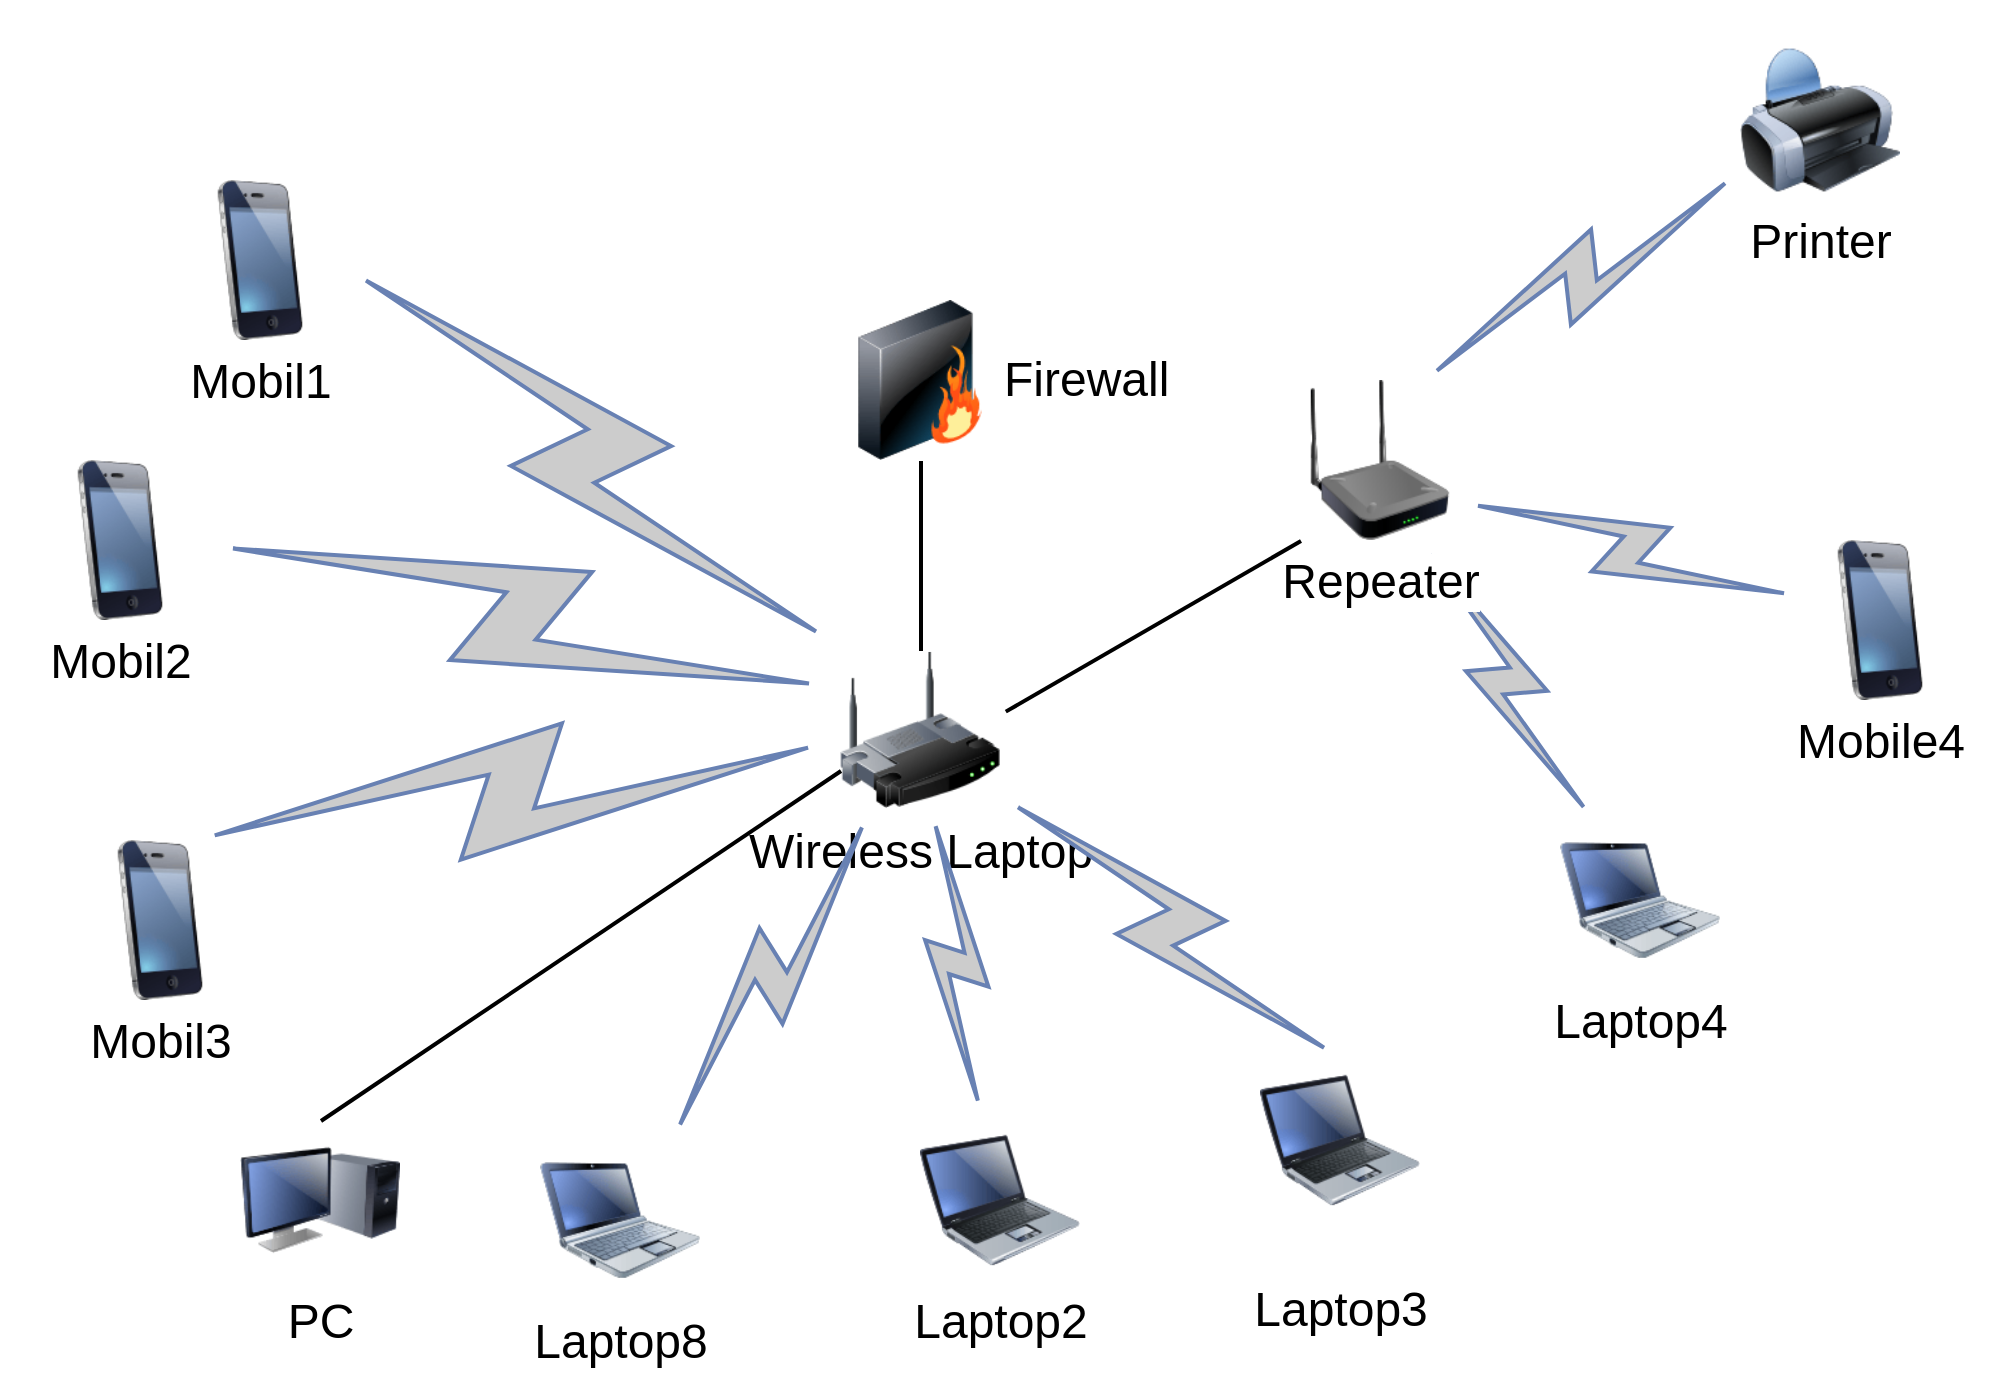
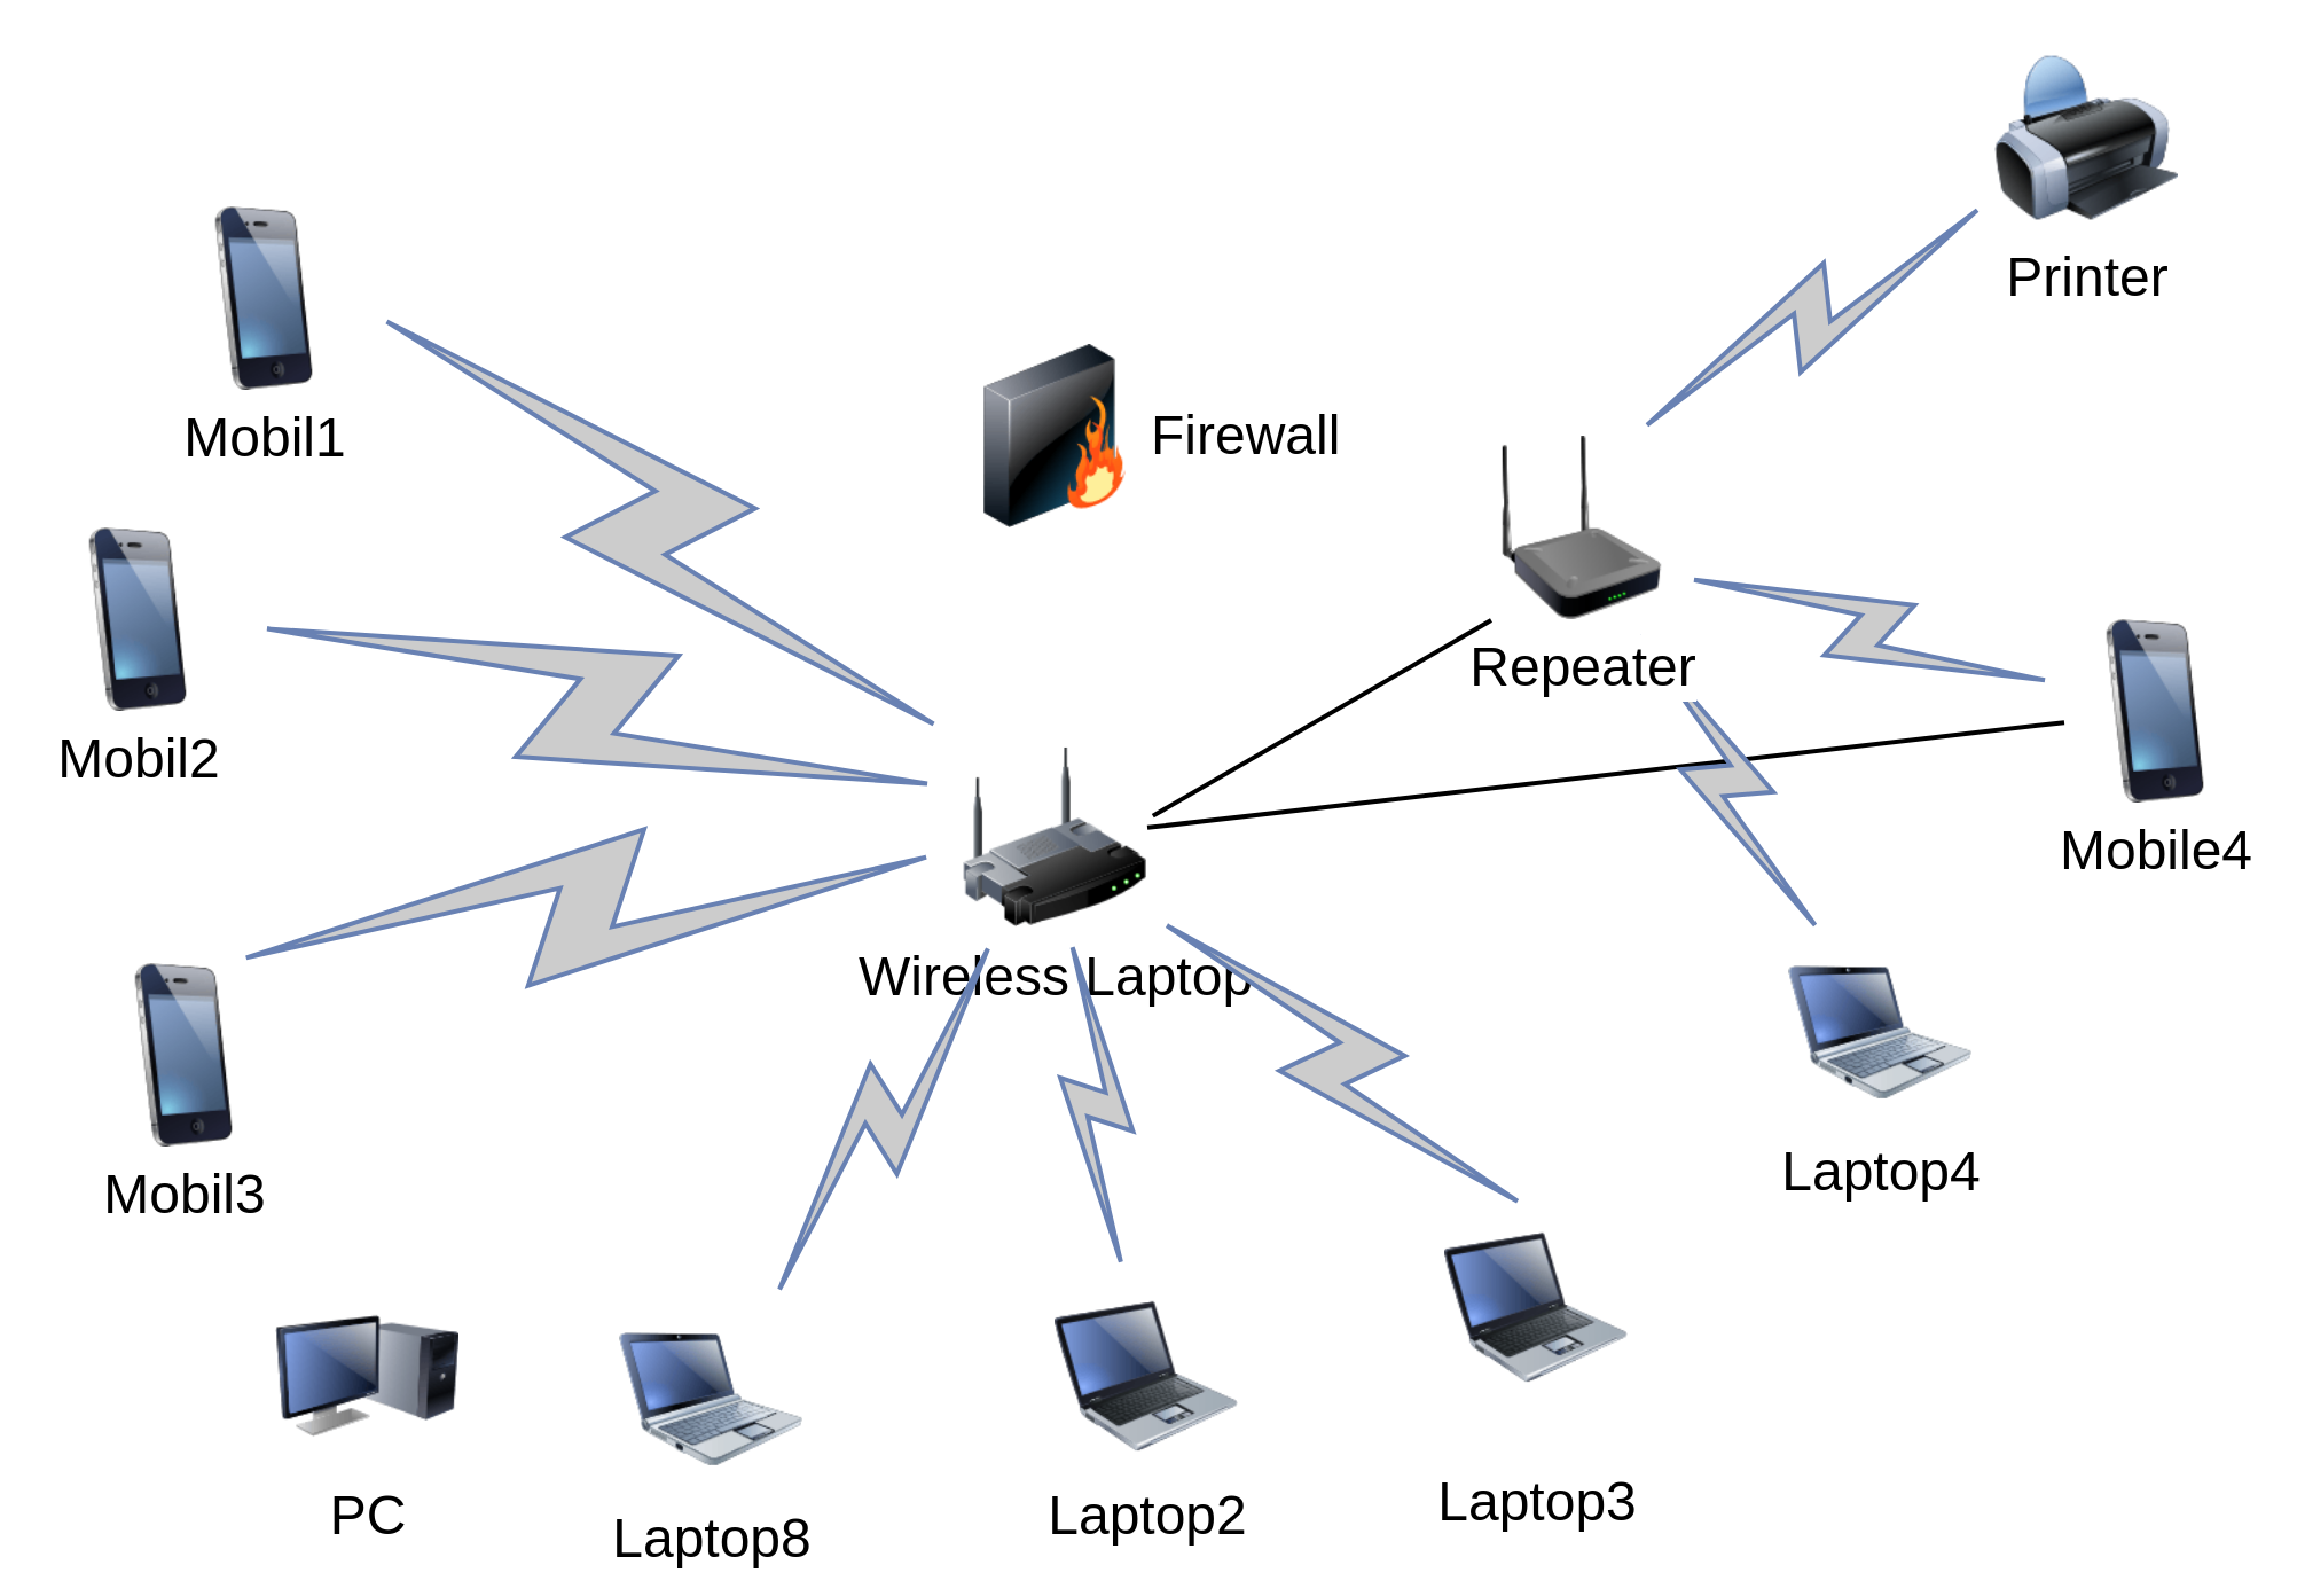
  <mxCell id="0" />
  <mxCell id="1" parent="0" />
- <mxCell id="2" style="edgeStyle=none;rounded=0;html=1;labelBackgroundColor=none;endArrow=none;strokeWidth=2;fontFamily=Verdana;fontSize=22" parent="1" source="3" target="4" edge="1"><mxGeometry relative="1" as="geometry" /></mxCell>
+ <mxCell id="2" style="edgeStyle=none;rounded=0;html=1;labelBackgroundColor=none;endArrow=none;strokeWidth=2;fontFamily=Verdana;fontSize=22;" parent="1" source="3" target="7" edge="1"><mxGeometry relative="1" as="geometry" /></mxCell>
  <mxCell id="3" value="&lt;font style=&quot;font-size: 24px&quot;&gt;Wireless Laptop&lt;/font&gt;" style="image;html=1;labelBackgroundColor=#ffffff;image=img/lib/clip_art/networking/Wireless_Router_128x128.png;rounded=1;shadow=0;comic=0;strokeWidth=2;fontSize=22" parent="1" vertex="1"><mxGeometry x="420" y="325" width="80" height="80" as="geometry" /></mxCell>
  <mxCell id="4" value="Firewall" style="image;html=1;labelBackgroundColor=#ffffff;image=img/lib/clip_art/networking/Firewall_128x128.png;rounded=1;shadow=0;comic=0;strokeWidth=2;fontSize=24;labelPosition=right;verticalLabelPosition=middle;align=left;verticalAlign=middle;" parent="1" vertex="1"><mxGeometry x="420" y="150" width="80" height="80" as="geometry" /></mxCell>
  <mxCell id="5" value="PC" style="image;html=1;labelBackgroundColor=#ffffff;image=img/lib/clip_art/computers/Monitor_Tower_128x128.png;rounded=1;shadow=0;comic=0;strokeWidth=2;fontSize=24;" parent="1" vertex="1"><mxGeometry x="120" y="560" width="80" height="80" as="geometry" /></mxCell>
  <mxCell id="6" value="Printer" style="image;html=1;labelBackgroundColor=#ffffff;image=img/lib/clip_art/computers/Printer_128x128.png;rounded=1;shadow=0;comic=0;strokeWidth=2;fontSize=24;" parent="1" vertex="1"><mxGeometry x="870" y="20" width="80" height="80" as="geometry" /></mxCell>
  <mxCell id="7" value="&lt;font style=&quot;font-size: 24px&quot;&gt;Mobile4&lt;/font&gt;" style="image;html=1;labelBackgroundColor=#ffffff;image=img/lib/clip_art/telecommunication/iPhone_128x128.png;rounded=1;shadow=0;comic=0;strokeWidth=2;fontSize=22" parent="1" vertex="1"><mxGeometry x="900" y="270" width="80" height="80" as="geometry" /></mxCell>
  <mxCell id="8" value="Laptop4" style="image;html=1;labelBackgroundColor=#ffffff;image=img/lib/clip_art/computers/Netbook_128x128.png;rounded=1;shadow=0;comic=0;strokeColor=#000000;strokeWidth=2;fillColor=#FFFFFF;fontSize=24;fontColor=#000000;" parent="1" vertex="1"><mxGeometry x="780" y="410" width="80" height="80" as="geometry" /></mxCell>
  <mxCell id="9" value="Laptop8" style="image;html=1;labelBackgroundColor=#ffffff;image=img/lib/clip_art/computers/Netbook_128x128.png;rounded=1;shadow=0;comic=0;strokeWidth=2;fontSize=24;" parent="1" vertex="1"><mxGeometry x="270" y="570" width="80" height="80" as="geometry" /></mxCell>
  <mxCell id="10" value="" style="html=1;fillColor=#CCCCCC;strokeColor=#6881B3;gradientColor=none;gradientDirection=north;strokeWidth=2;shape=mxgraph.networks.comm_link_edge;html=1;labelBackgroundColor=none;endArrow=none;fontFamily=Verdana;fontSize=22;fontColor=#000000;entryX=0.75;entryY=0;entryDx=0;entryDy=0;" parent="1" source="6" target="19" edge="1"><mxGeometry width="100" height="100" relative="1" as="geometry"><mxPoint x="250" y="250" as="sourcePoint" /><mxPoint x="350" y="150" as="targetPoint" /></mxGeometry></mxCell>
  <mxCell id="11" value="" style="html=1;fillColor=#CCCCCC;strokeColor=#6881B3;gradientColor=none;gradientDirection=north;strokeWidth=2;shape=mxgraph.networks.comm_link_edge;html=1;labelBackgroundColor=none;endArrow=none;fontFamily=Verdana;fontSize=22;fontColor=#000000;fontStyle=1;exitX=0.63;exitY=-0.005;exitDx=0;exitDy=0;exitPerimeter=0;" parent="1" source="21" target="3" edge="1"><mxGeometry width="100" height="100" relative="1" as="geometry"><mxPoint x="270" y="341.957" as="sourcePoint" /><mxPoint x="420" y="368.043" as="targetPoint" /></mxGeometry></mxCell>
  <mxCell id="12" value="" style="html=1;fillColor=#CCCCCC;strokeColor=#6881B3;gradientColor=none;gradientDirection=north;strokeWidth=2;shape=mxgraph.networks.comm_link_edge;html=1;labelBackgroundColor=none;endArrow=none;fontFamily=Verdana;fontSize=22;fontColor=#000000;" parent="1" source="9" target="3" edge="1"><mxGeometry width="100" height="100" relative="1" as="geometry"><mxPoint x="280" y="351.957" as="sourcePoint" /><mxPoint x="430" y="378.043" as="targetPoint" /></mxGeometry></mxCell>
  <mxCell id="13" value="" style="html=1;fillColor=#CCCCCC;strokeColor=#6881B3;gradientColor=none;gradientDirection=north;strokeWidth=2;shape=mxgraph.networks.comm_link_edge;html=1;labelBackgroundColor=none;endArrow=none;fontFamily=Verdana;fontSize=22;fontColor=#000000;exitX=0.37;exitY=-0.032;exitDx=0;exitDy=0;exitPerimeter=0;" parent="1" source="17" target="3" edge="1"><mxGeometry width="100" height="100" relative="1" as="geometry"><mxPoint x="484.894" y="560" as="sourcePoint" /><mxPoint x="440" y="388.043" as="targetPoint" /></mxGeometry></mxCell>
  <mxCell id="14" value="" style="html=1;fillColor=#CCCCCC;strokeColor=#6881B3;gradientColor=none;gradientDirection=north;strokeWidth=2;shape=mxgraph.networks.comm_link_edge;html=1;labelBackgroundColor=none;endArrow=none;fontFamily=Verdana;fontSize=22;fontColor=#000000;exitX=0.5;exitY=0;exitDx=0;exitDy=0;" parent="1" source="18" target="3" edge="1"><mxGeometry width="100" height="100" relative="1" as="geometry"><mxPoint x="680" y="538.462" as="sourcePoint" /><mxPoint x="450" y="398.043" as="targetPoint" /><Array as="points" /></mxGeometry></mxCell>
  <mxCell id="15" value="" style="html=1;fillColor=#CCCCCC;strokeColor=#6881B3;gradientColor=none;gradientDirection=north;strokeWidth=2;shape=mxgraph.networks.comm_link_edge;html=1;labelBackgroundColor=none;endArrow=none;fontFamily=Verdana;fontSize=22;fontColor=#000000;entryX=1;entryY=0.75;entryDx=0;entryDy=0;" parent="1" source="7" target="19" edge="1"><mxGeometry width="100" height="100" relative="1" as="geometry"><mxPoint x="310" y="381.957" as="sourcePoint" /><mxPoint x="460" y="408.043" as="targetPoint" /></mxGeometry></mxCell>
  <mxCell id="16" value="" style="html=1;fillColor=#CCCCCC;strokeColor=#6881B3;gradientColor=none;gradientDirection=north;strokeWidth=2;shape=mxgraph.networks.comm_link_edge;html=1;labelBackgroundColor=none;endArrow=none;fontFamily=Verdana;fontSize=22;fontColor=#000000;entryX=0.75;entryY=1;entryDx=0;entryDy=0;" parent="1" source="8" target="19" edge="1"><mxGeometry width="100" height="100" relative="1" as="geometry"><mxPoint x="320" y="391.957" as="sourcePoint" /><mxPoint x="470" y="418.043" as="targetPoint" /></mxGeometry></mxCell>
  <mxCell id="17" value="&lt;font style=&quot;font-size: 24px&quot;&gt;Laptop2&lt;/font&gt;" style="image;html=1;image=img/lib/clip_art/computers/Laptop_128x128.png;fontFamily=Helvetica;fontSize=15;" vertex="1" parent="1"><mxGeometry x="460" y="560" width="80" height="80" as="geometry" /></mxCell>
  <mxCell id="18" value="&lt;p style=&quot;font-size: 24px&quot;&gt;&lt;font style=&quot;font-size: 24px&quot;&gt;La&lt;/font&gt;&lt;font style=&quot;font-size: 24px&quot;&gt;ptop3&lt;/font&gt;&lt;/p&gt;" style="image;html=1;image=img/lib/clip_art/computers/Laptop_128x128.png;fontSize=20;" vertex="1" parent="1"><mxGeometry x="630" y="530" width="80" height="80" as="geometry" /></mxCell>
  <mxCell id="19" value="&lt;font style=&quot;font-size: 24px&quot;&gt;Repeater&lt;/font&gt;" style="image;html=1;image=img/lib/clip_art/networking/Repeater_128x128.png;fontFamily=Helvetica;fontSize=20;" vertex="1" parent="1"><mxGeometry x="650" y="190" width="80" height="80" as="geometry" /></mxCell>
  <mxCell id="20" value="Mobil2" style="image;html=1;image=img/lib/clip_art/telecommunication/iPhone_128x128.png;fontFamily=Helvetica;fontSize=24;" vertex="1" parent="1"><mxGeometry x="20" y="230" width="80" height="80" as="geometry" /></mxCell>
  <mxCell id="21" value="&lt;font style=&quot;font-size: 24px&quot;&gt;Mobil3&lt;/font&gt;" style="image;html=1;image=img/lib/clip_art/telecommunication/iPhone_128x128.png;fontFamily=Helvetica;fontSize=20;" vertex="1" parent="1"><mxGeometry x="40" y="420" width="80" height="80" as="geometry" /></mxCell>
- <mxCell id="22" value="&lt;font style=&quot;font-size: 24px&quot;&gt;Mobil1&lt;/font&gt;" style="image;html=1;image=img/lib/clip_art/telecommunication/iPhone_128x128.png;fontFamily=Helvetica;fontSize=20;" vertex="1" parent="1"><mxGeometry x="90" y="90" width="80" height="80" as="geometry" /></mxCell>
+ <mxCell id="22" value="&lt;font style=&quot;font-size: 24px&quot;&gt;Mobil1&lt;/font&gt;" style="image;html=1;image=img/lib/clip_art/telecommunication/iPhone_128x128.png;fontFamily=Helvetica;fontSize=20;" vertex="1" parent="1"><mxGeometry x="75" y="90" width="80" height="80" as="geometry" /></mxCell>
  <mxCell id="23" style="edgeStyle=none;rounded=0;html=1;labelBackgroundColor=none;endArrow=none;strokeWidth=2;fontFamily=Verdana;fontSize=22;entryX=0;entryY=1;entryDx=0;entryDy=0;exitX=1.03;exitY=0.379;exitDx=0;exitDy=0;exitPerimeter=0;" edge="1" parent="1" source="3" target="19"><mxGeometry relative="1" as="geometry"><mxPoint x="470" y="335" as="sourcePoint" /><mxPoint x="470" y="240" as="targetPoint" /></mxGeometry></mxCell>
- <mxCell id="24" style="edgeStyle=none;rounded=0;html=1;labelBackgroundColor=none;endArrow=none;strokeWidth=2;fontFamily=Verdana;fontSize=22;entryX=0.5;entryY=0;entryDx=0;entryDy=0;exitX=0;exitY=0.75;exitDx=0;exitDy=0;" edge="1" parent="1" source="3" target="5"><mxGeometry relative="1" as="geometry"><mxPoint x="512.4" y="365.32" as="sourcePoint" /><mxPoint x="660" y="280" as="targetPoint" /></mxGeometry></mxCell>
  <mxCell id="25" value="" style="html=1;fillColor=#CCCCCC;strokeColor=#6881B3;gradientColor=none;gradientDirection=north;strokeWidth=2;shape=mxgraph.networks.comm_link_edge;html=1;labelBackgroundColor=none;endArrow=none;fontFamily=Verdana;fontSize=22;fontColor=#000000;fontStyle=1;exitX=1;exitY=0.5;exitDx=0;exitDy=0;entryX=0;entryY=0;entryDx=0;entryDy=0;" edge="1" parent="1" source="22" target="3"><mxGeometry width="100" height="100" relative="1" as="geometry"><mxPoint x="100.4" y="429.6" as="sourcePoint" /><mxPoint x="430" y="380.909" as="targetPoint" /></mxGeometry></mxCell>
  <mxCell id="26" value="" style="html=1;fillColor=#CCCCCC;strokeColor=#6881B3;gradientColor=none;gradientDirection=north;strokeWidth=2;shape=mxgraph.networks.comm_link_edge;html=1;labelBackgroundColor=none;endArrow=none;fontFamily=Verdana;fontSize=22;fontColor=#000000;fontStyle=1;exitX=1;exitY=0.5;exitDx=0;exitDy=0;entryX=0;entryY=0.25;entryDx=0;entryDy=0;" edge="1" parent="1" source="20" target="3"><mxGeometry width="100" height="100" relative="1" as="geometry"><mxPoint x="110.4" y="439.6" as="sourcePoint" /><mxPoint x="440" y="390.909" as="targetPoint" /></mxGeometry></mxCell>
